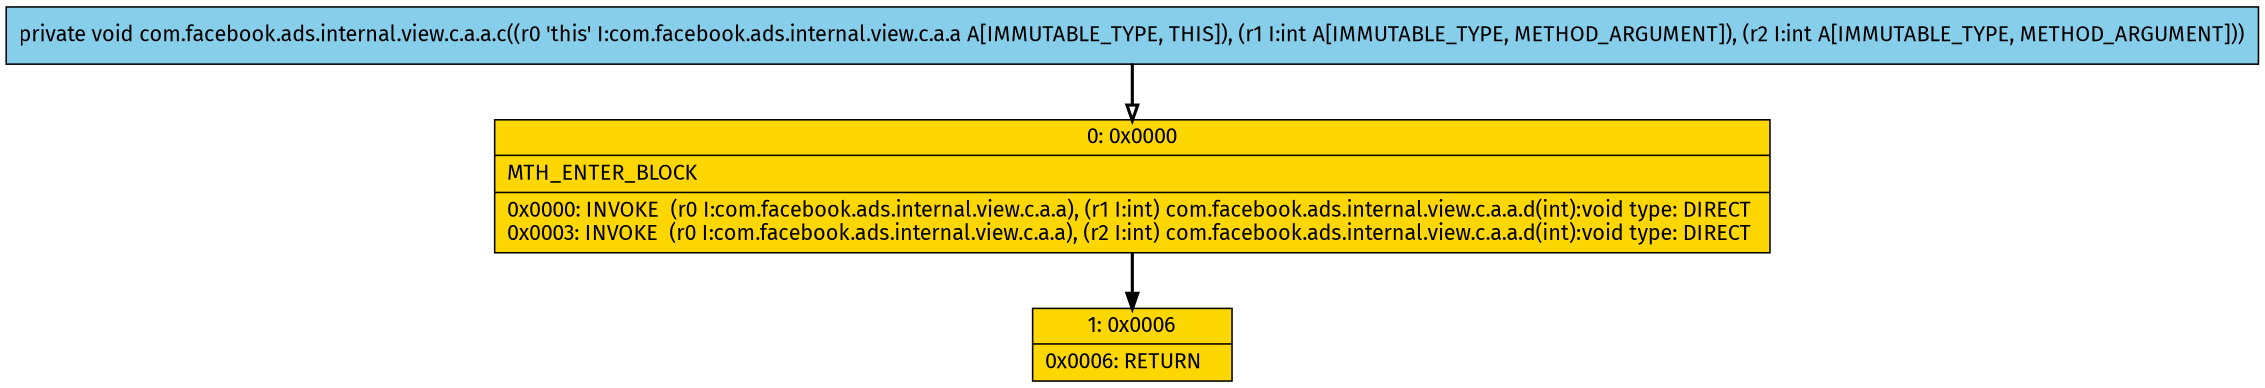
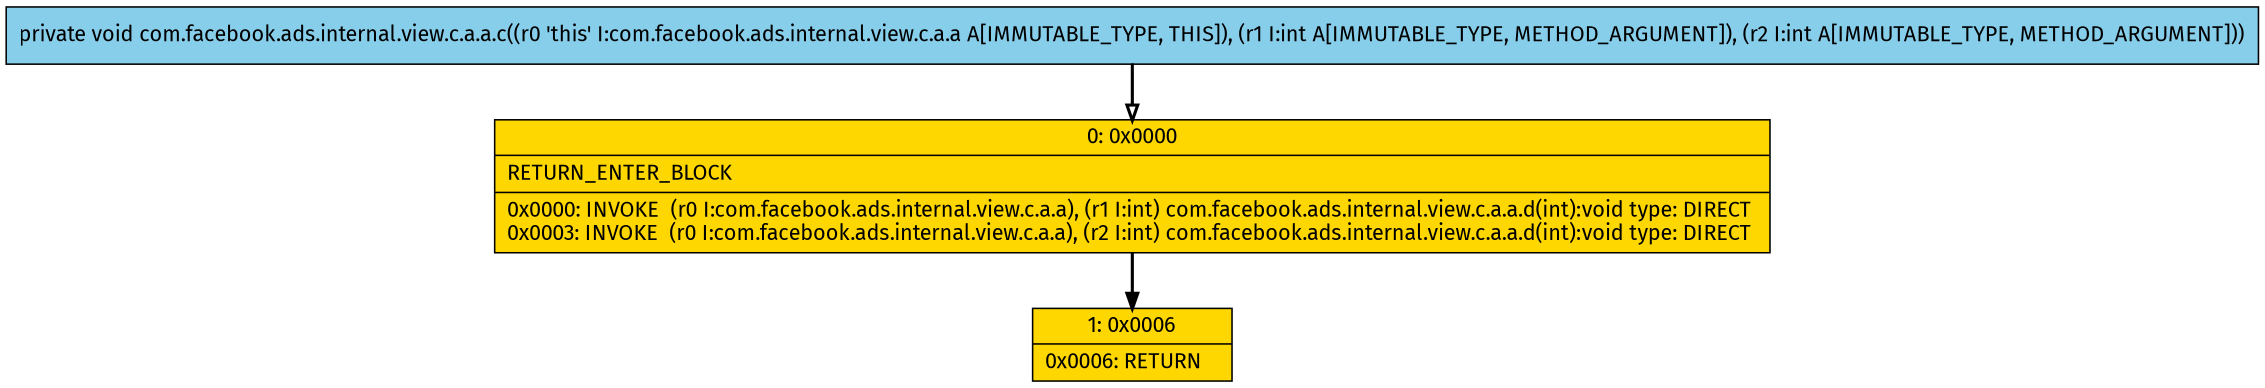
  digraph {
    fontname="Fira Sans"
    node [shape=record style=filled fillcolor=gold fontname="Fira Sans"]
    edge [style=bold fontname="Fira Sans"]
-   n1 [label="{0\:\ 0x0000|MTH_ENTER_BLOCK\l|0x0000: INVOKE  (r0 I:com.facebook.ads.internal.view.c.a.a), (r1 I:int) com.facebook.ads.internal.view.c.a.a.d(int):void type: DIRECT \l0x0003: INVOKE  (r0 I:com.facebook.ads.internal.view.c.a.a), (r2 I:int) com.facebook.ads.internal.view.c.a.a.d(int):void type: DIRECT \l}"]
+   n1 [label="{0\:\ 0x0000|RETURN_ENTER_BLOCK\l|0x0000: INVOKE  (r0 I:com.facebook.ads.internal.view.c.a.a), (r1 I:int) com.facebook.ads.internal.view.c.a.a.d(int):void type: DIRECT \l0x0003: INVOKE  (r0 I:com.facebook.ads.internal.view.c.a.a), (r2 I:int) com.facebook.ads.internal.view.c.a.a.d(int):void type: DIRECT \l}"]
    n2 [label="{1\:\ 0x0006|0x0006: RETURN   \l}"]
    n3 [label="{private void com.facebook.ads.internal.view.c.a.a.c((r0 'this' I:com.facebook.ads.internal.view.c.a.a A[IMMUTABLE_TYPE, THIS]), (r1 I:int A[IMMUTABLE_TYPE, METHOD_ARGUMENT]), (r2 I:int A[IMMUTABLE_TYPE, METHOD_ARGUMENT])) }" fillcolor=skyblue]
    n1 -> n2 [arrowhead=normal]
    n3 -> n1 [arrowhead=onormal]
  }
